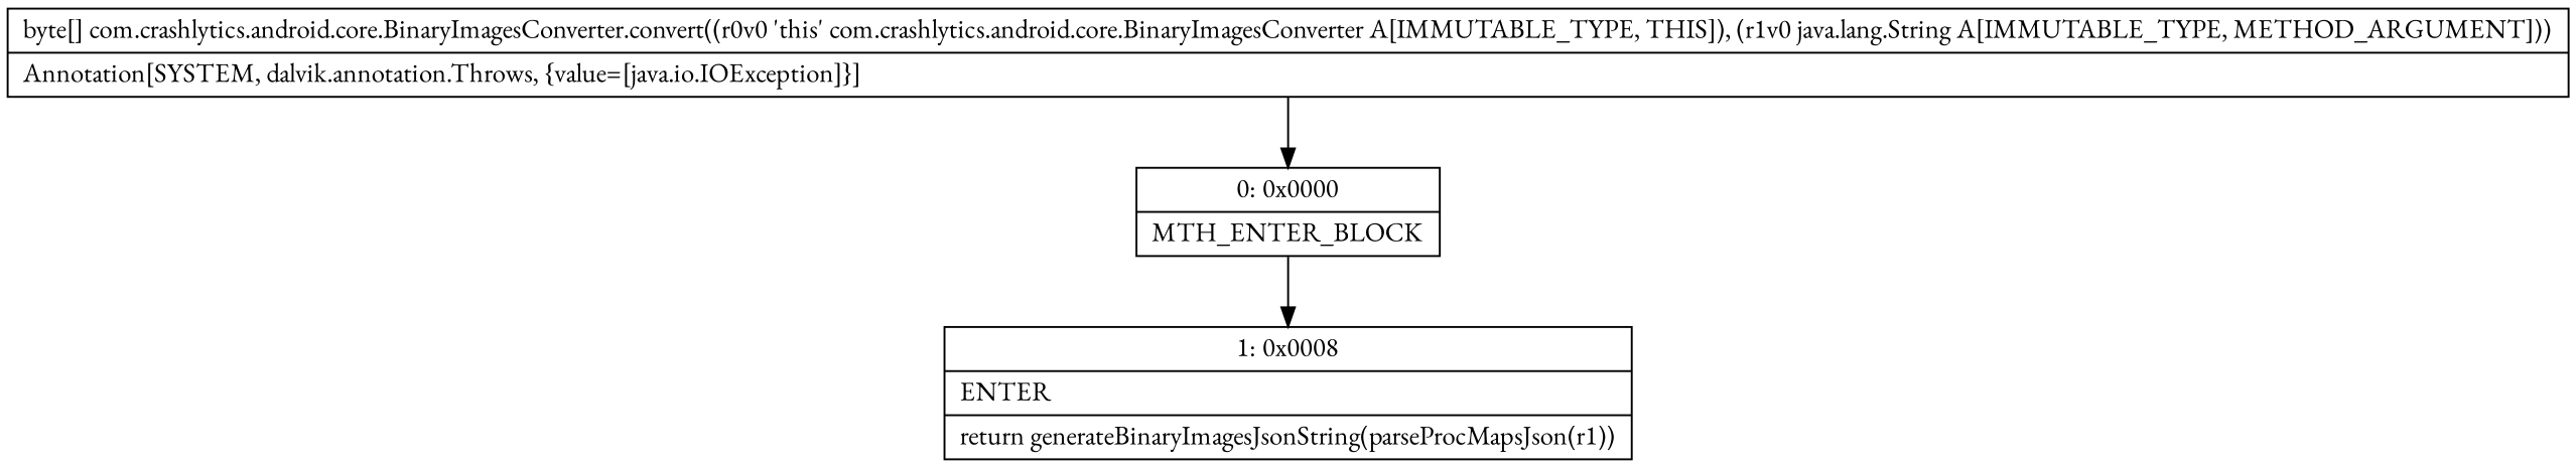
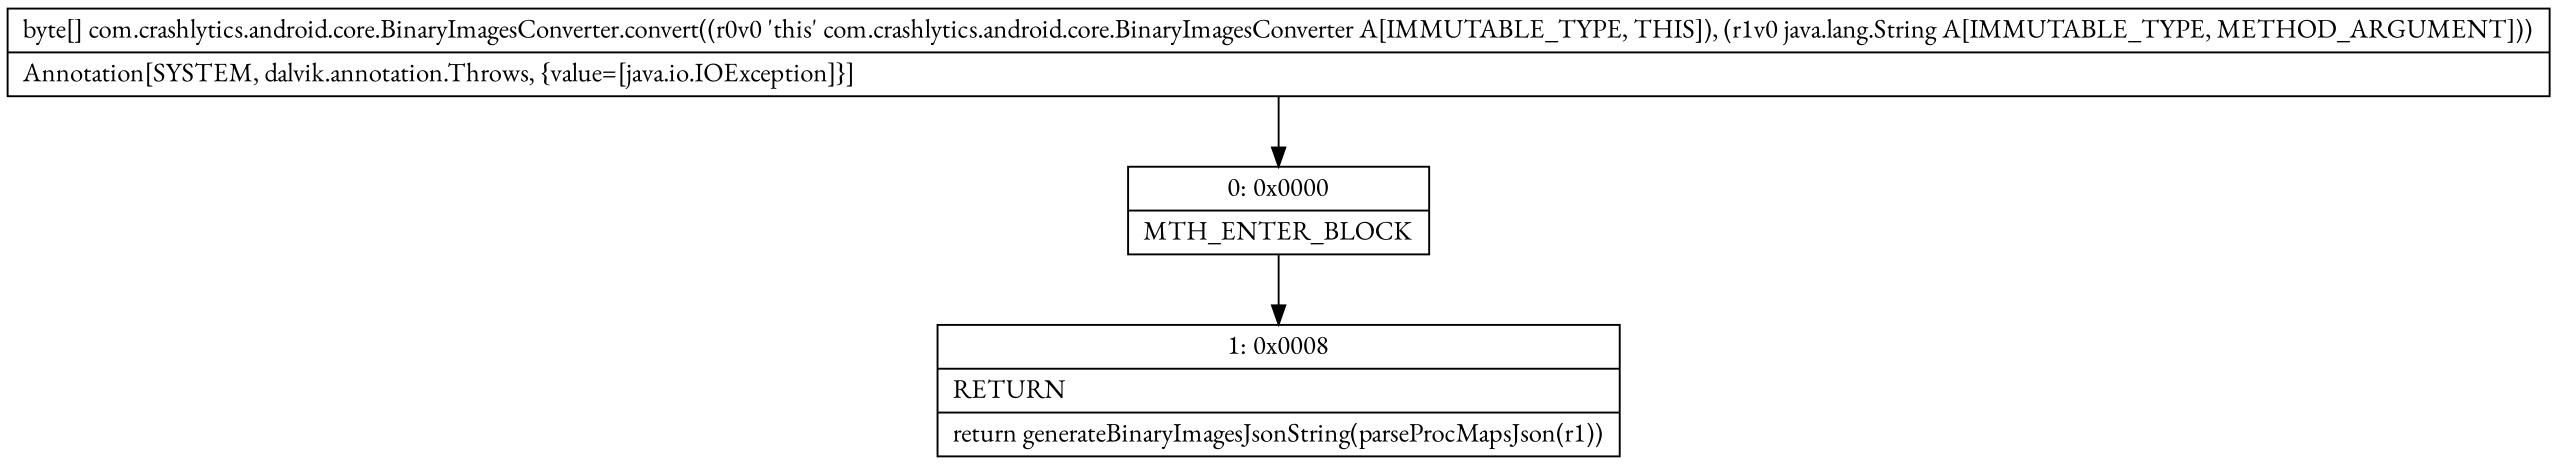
  digraph {
    fontname="EB Garamond"
    node [shape=record fontname="EB Garamond"]
    edge [fontname="EB Garamond"]
    n1 [label="{0\:\ 0x0000|MTH_ENTER_BLOCK\l}"]
-   n2 [label="{1\:\ 0x0008|ENTER\l|return generateBinaryImagesJsonString(parseProcMapsJson(r1))\l}"]
+   n2 [label="{1\:\ 0x0008|RETURN\l|return generateBinaryImagesJsonString(parseProcMapsJson(r1))\l}"]
    n3 [label="{byte[] com.crashlytics.android.core.BinaryImagesConverter.convert((r0v0 'this' com.crashlytics.android.core.BinaryImagesConverter A[IMMUTABLE_TYPE, THIS]), (r1v0 java.lang.String A[IMMUTABLE_TYPE, METHOD_ARGUMENT]))  | Annotation[SYSTEM, dalvik.annotation.Throws, \{value=[java.io.IOException]\}]\l}"]
    n1 -> n2
    n3 -> n1
  }
